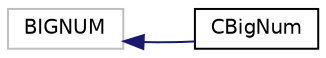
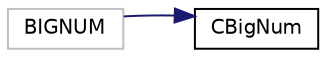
  digraph {
    rankdir=LR
    node [fillcolor=white fontname=Helvetica fontsize=10 shape=record style=filled]
    n1 [color=grey75 height=0.2 label=BIGNUM width=0.4]
    n2 [color=black height=0.2 label=CBigNum width=0.4]
-   n1 -> n2 [color=midnightblue dir=back fontname=Helvetica fontsize=10 labelfontname=Helvetica labelfontsize=10 style=solid]
+   n2 -> n1 [color=midnightblue dir=back fontname=Helvetica fontsize=10 labelfontname=Helvetica labelfontsize=10 style=solid]
  }
